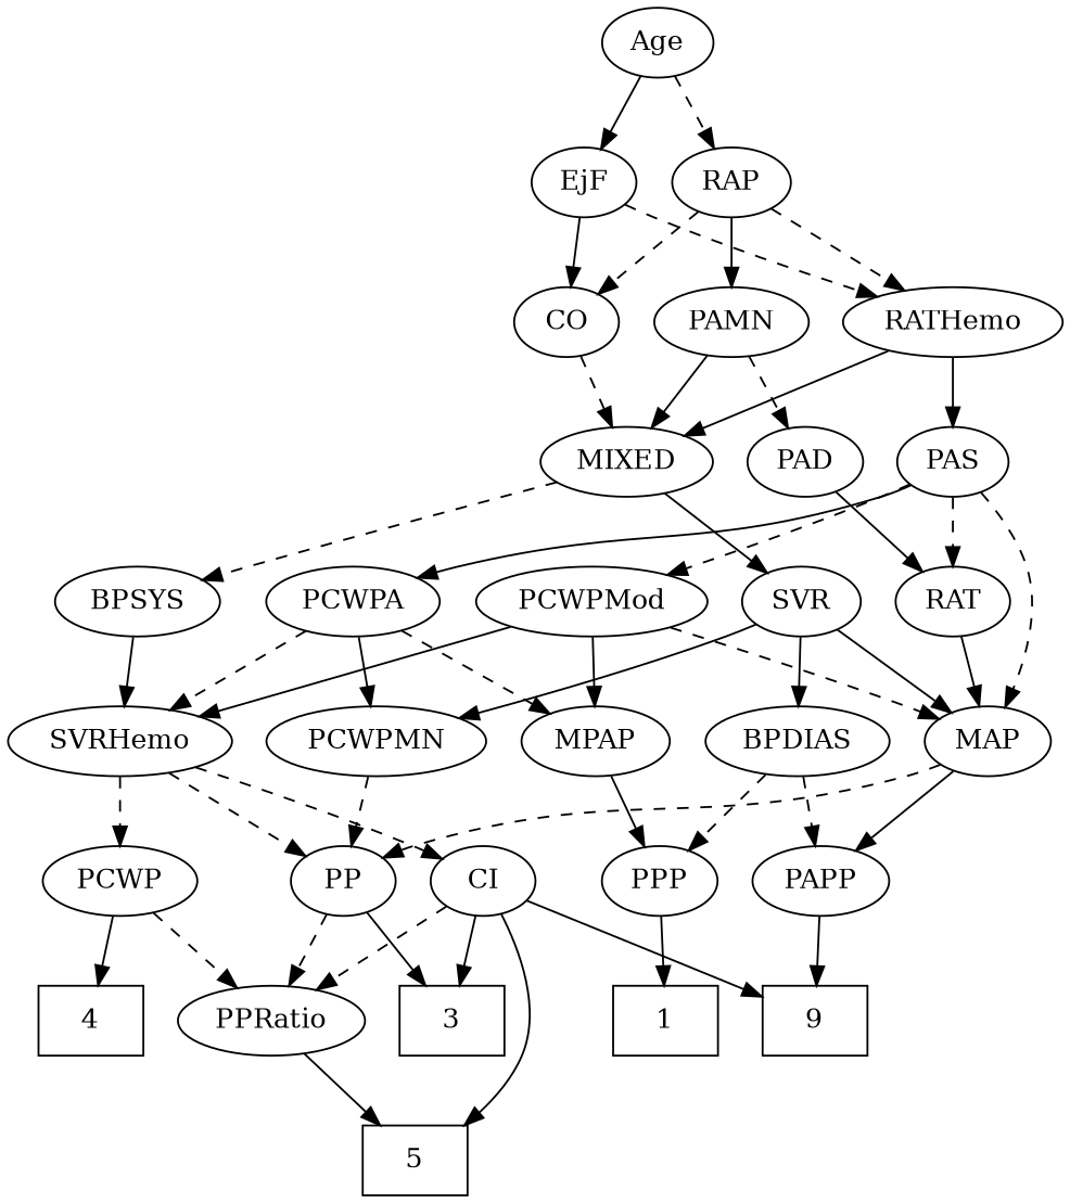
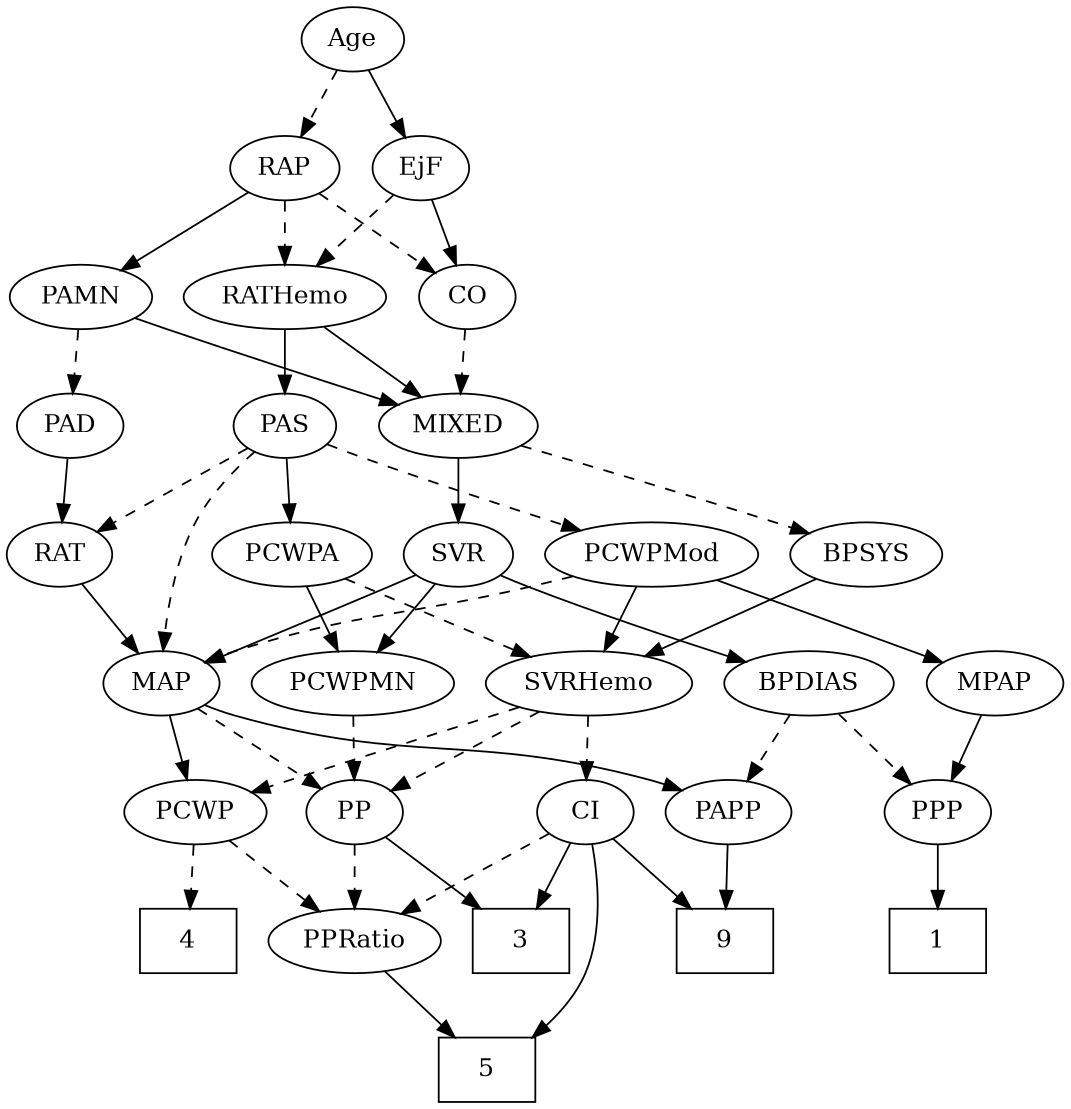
  strict digraph {
    edge [style=solid]
    1 [height=0.5 shape=box width=0.75]
    n2 [height=0.5 label=9 shape=box width=0.75]
    3 [height=0.5 shape=box width=0.75]
    4 [height=0.5 shape=box width=0.75]
    5 [height=0.5 shape=box width=0.75]
    Age [height=0.5 width=0.75]
    EjF [height=0.5 width=0.75]
    RAP [height=0.5 width=0.77632]
    CO [height=0.5 width=0.75]
    RATHemo [height=0.5 width=1.3721]
    PAMN [height=0.5 width=1.011]
    MIXED [height=0.5 width=1.1193]
    PAS [height=0.5 width=0.75]
    PAD [height=0.5 width=0.79437]
    BPSYS [height=0.5 width=1.0471]
    SVR [height=0.5 width=0.77632]
    MAP [height=0.5 width=0.84854]
    RAT [height=0.5 width=0.75827]
    PCWPMod [height=0.5 width=1.4443]
    PCWPA [height=0.5 width=1.1555]
    SVRHemo [height=0.5 width=1.3902]
    PCWPMN [height=0.5 width=1.3902]
    BPDIAS [height=0.5 width=1.1735]
    PP [height=0.5 width=0.75]
    PCWP [height=0.5 width=0.97491]
    CI [height=0.5 width=0.75]
    PAPP [height=0.5 width=0.88464]
    PPP [height=0.5 width=0.75]
    MPAP [height=0.5 width=0.97491]
    PPRatio [height=0.5 width=1.1013]
    Age -> EjF
    Age -> RAP [style=dashed]
    EjF -> CO
    EjF -> RATHemo [style=dashed]
    RAP -> CO [style=dashed]
    RAP -> RATHemo [style=dashed]
    RAP -> PAMN
    CO -> MIXED [style=dashed]
    RATHemo -> MIXED
    RATHemo -> PAS
    PAMN -> MIXED
    PAMN -> PAD [style=dashed]
    MIXED -> BPSYS [style=dashed]
    MIXED -> SVR
    PAS -> MAP [style=dashed]
    PAS -> RAT [style=dashed]
    PAS -> PCWPMod [style=dashed]
    PAS -> PCWPA
    PAD -> RAT
    BPSYS -> SVRHemo
    SVR -> MAP
    SVR -> PCWPMN
    SVR -> BPDIAS
    MAP -> PP [style=dashed]
+   MAP -> PCWP
    MAP -> PAPP
    RAT -> MAP
    PCWPMod -> MAP [style=dashed]
    PCWPMod -> SVRHemo
    PCWPMod -> MPAP
    PCWPA -> SVRHemo [style=dashed]
    PCWPA -> PCWPMN
-   PCWPA -> MPAP [style=dashed]
    SVRHemo -> PP [style=dashed]
    SVRHemo -> PCWP [style=dashed]
    SVRHemo -> CI [style=dashed]
    PCWPMN -> PP [style=dashed]
    BPDIAS -> PAPP [style=dashed]
    BPDIAS -> PPP [style=dashed]
    PP -> 3
    PP -> PPRatio [style=dashed]
-   PCWP -> 4
+   PCWP -> 4 [style=dashed]
    PCWP -> PPRatio [style=dashed]
    CI -> n2
    CI -> 3
    CI -> 5
    CI -> PPRatio [style=dashed]
    PAPP -> n2
    PPP -> 1
    MPAP -> PPP
    PPRatio -> 5
  }
